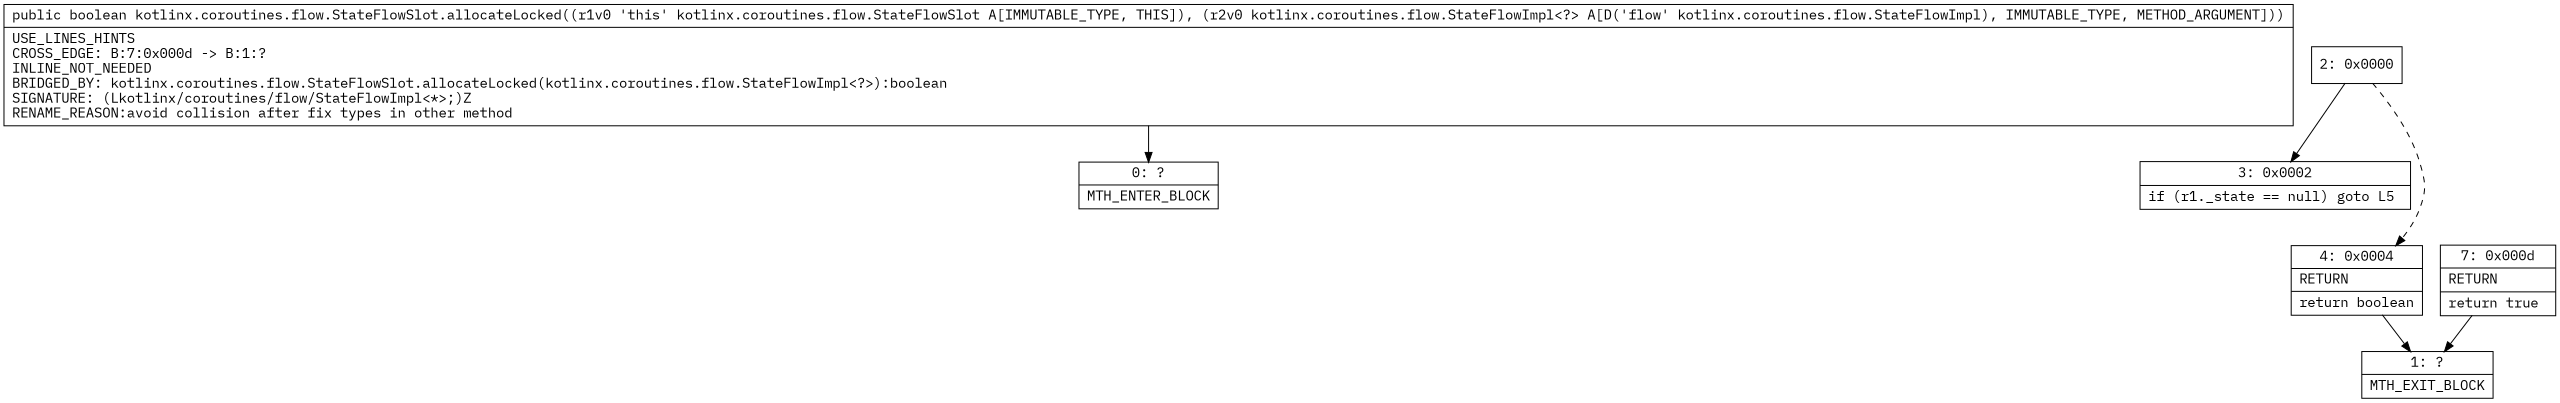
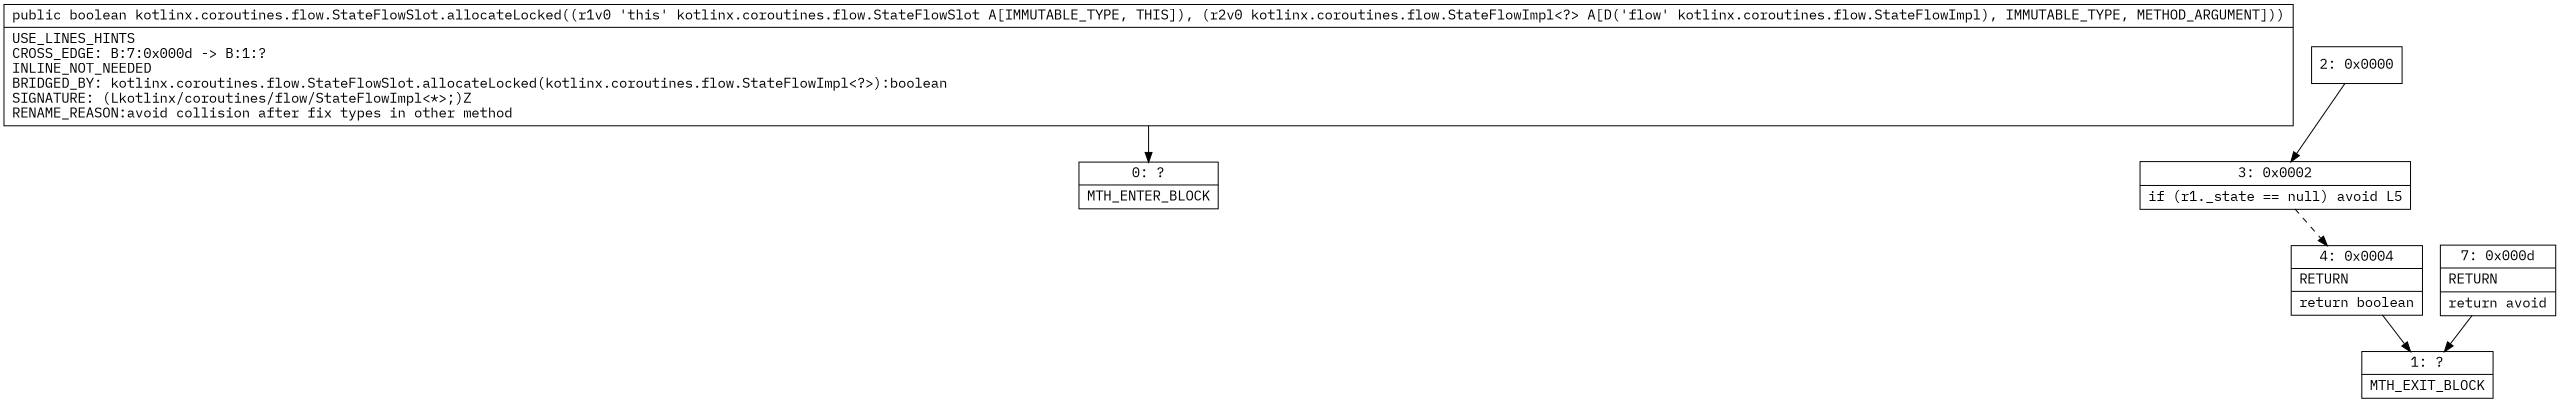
  digraph {
    fontname="IBM Plex Mono"
    node [fontname="IBM Plex Mono" shape=record]
    edge [fontname="IBM Plex Mono"]
    n1 [label="{0\:\ ?|MTH_ENTER_BLOCK\l}"]
    n2 [label="{2\:\ 0x0000}"]
-   n3 [label="{3\:\ 0x0002|if (r1._state == null) goto L5\l}"]
+   n3 [label="{3\:\ 0x0002|if (r1._state == null) avoid L5\l}"]
    n4 [label="{4\:\ 0x0004|RETURN\l|return boolean\l}"]
    n5 [label="{1\:\ ?|MTH_EXIT_BLOCK\l}"]
-   n6 [label="{7\:\ 0x000d|RETURN\l|return true\l}"]
+   n6 [label="{7\:\ 0x000d|RETURN\l|return avoid\l}"]
    n7 [label="{public boolean kotlinx.coroutines.flow.StateFlowSlot.allocateLocked((r1v0 'this' kotlinx.coroutines.flow.StateFlowSlot A[IMMUTABLE_TYPE, THIS]), (r2v0 kotlinx.coroutines.flow.StateFlowImpl\<?\> A[D('flow' kotlinx.coroutines.flow.StateFlowImpl), IMMUTABLE_TYPE, METHOD_ARGUMENT]))  | USE_LINES_HINTS\lCROSS_EDGE: B:7:0x000d \-\> B:1:?\lINLINE_NOT_NEEDED\lBRIDGED_BY: kotlinx.coroutines.flow.StateFlowSlot.allocateLocked(kotlinx.coroutines.flow.StateFlowImpl\<?\>):boolean\lSIGNATURE: (Lkotlinx\/coroutines\/flow\/StateFlowImpl\<*\>;)Z\lRENAME_REASON:avoid collision after fix types in other method\l}"]
    n2 -> n3
-   n2 -> n4 [style=dashed]
+   n3 -> n4 [style=dashed]
    n4 -> n5
    n6 -> n5
    n7 -> n1
  }
